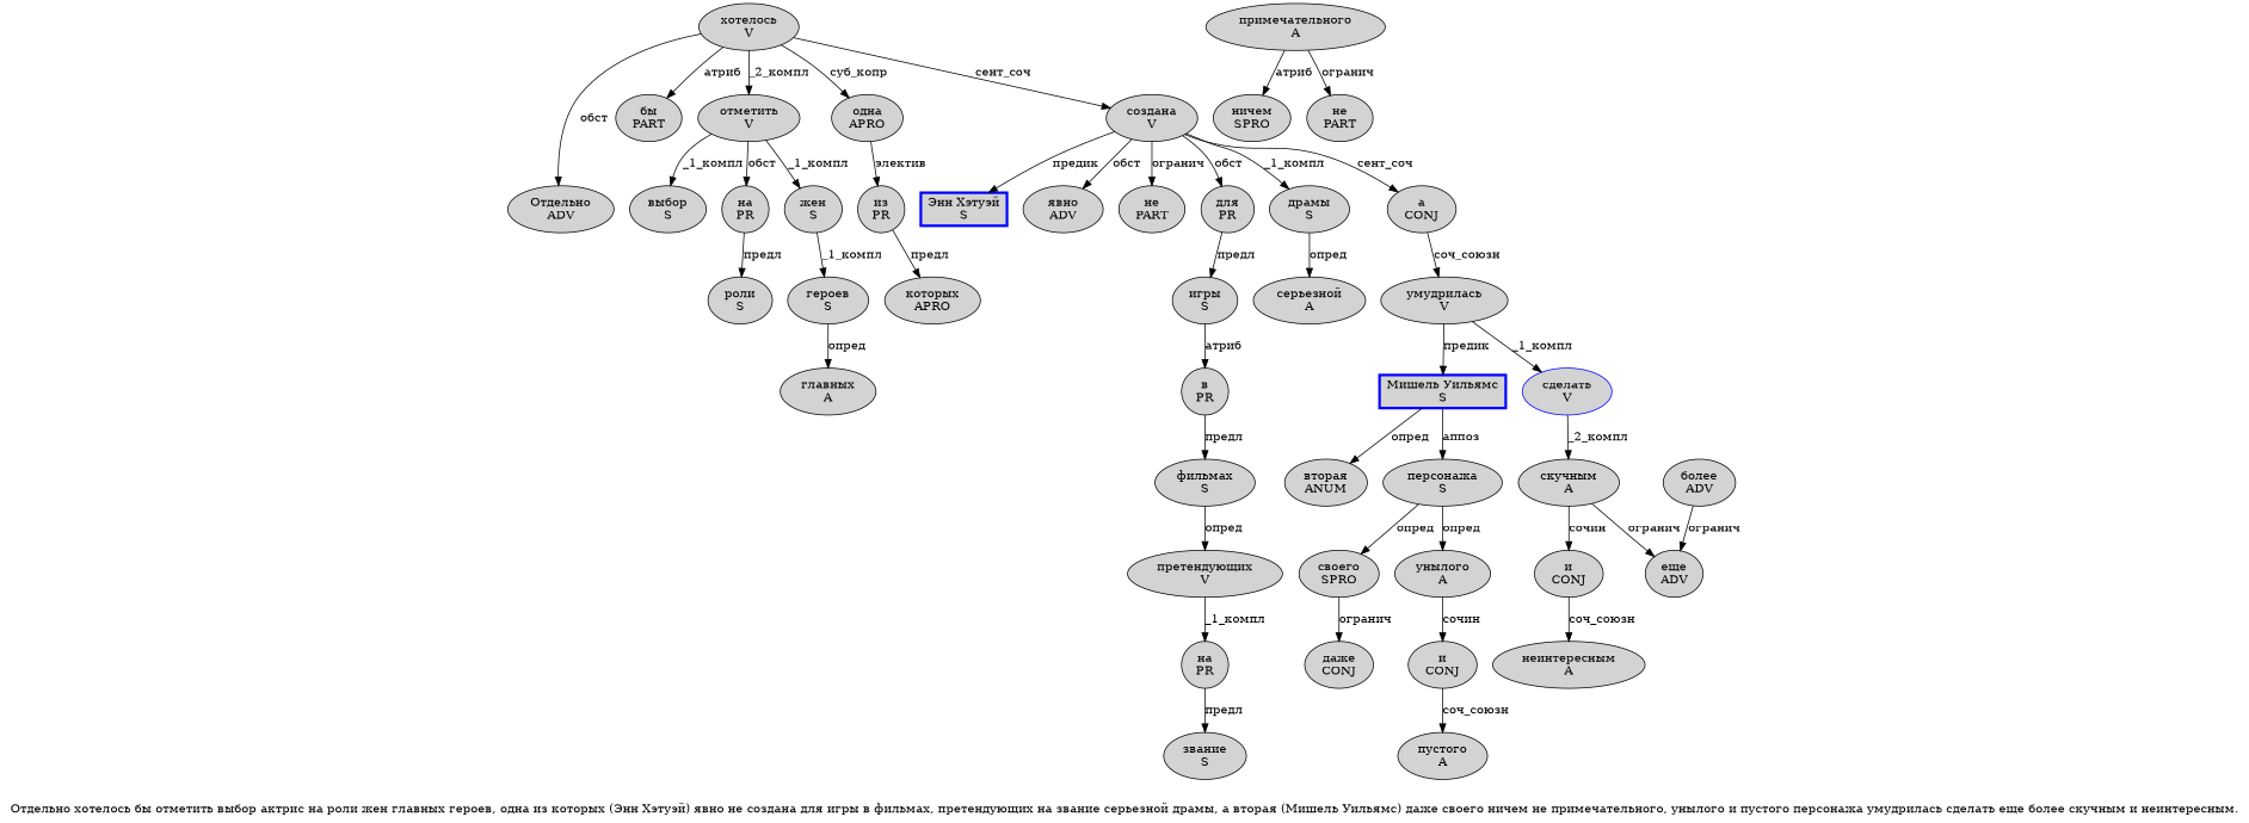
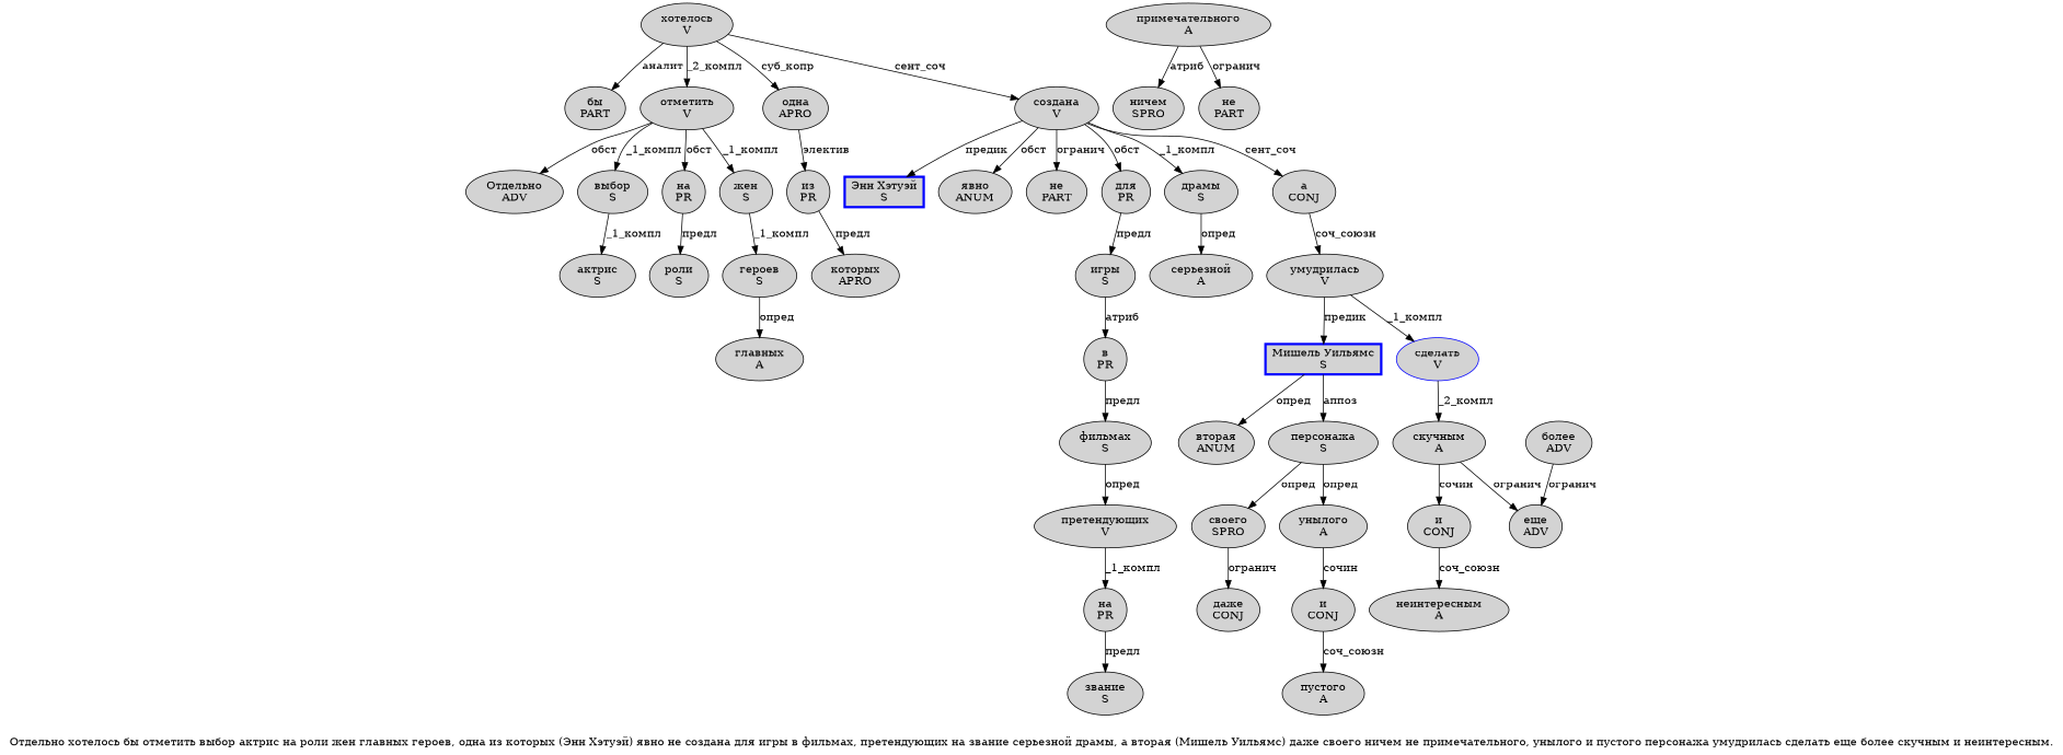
  digraph {
    label="Отдельно хотелось бы отметить выбор актрис на роли жен главных героев, одна из которых (Энн Хэтуэй) явно не создана для игры в фильмах, претендующих на звание серьезной драмы, а вторая (Мишель Уильямс) даже своего ничем не примечательного, унылого и пустого персонажа умудрилась сделать еще более скучным и неинтересным."
    node [fillcolor=lightgray penwidth=1 shape=ellipse style=filled]
    n1 [label="Отдельно\nADV"]
    n2 [label="хотелось\nV"]
    n3 [label="бы\nPART"]
    n4 [label="отметить\nV"]
    n5 [label="одна\nAPRO"]
    n6 [label="создана\nV"]
    n7 [label="выбор\nS"]
    n8 [label="на\nPR"]
    n9 [label="жен\nS"]
    n10 [label="из\nPR"]
    n11 [color=blue label="Энн Хэтуэй\nS" penwidth=3 shape=box]
-   n12 [label="явно\nADV"]
+   n12 [label="явно\nANUM"]
    n13 [label="не\nPART"]
    n14 [label="для\nPR"]
    n15 [label="драмы\nS"]
    n16 [label="а\nCONJ"]
+   n17 [label="актрис\nS"]
    n18 [label="роли\nS"]
    n19 [label="героев\nS"]
    n20 [label="главных\nA"]
    n21 [label="которых\nAPRO"]
    n22 [label="игры\nS"]
    n23 [label="серьезной\nA"]
    n24 [label="умудрилась\nV"]
    n25 [label="в\nPR"]
    n26 [label="фильмах\nS"]
    n27 [label="претендующих\nV"]
    n28 [label="на\nPR"]
    n29 [label="звание\nS"]
    n30 [color=blue label="Мишель Уильямс\nS" penwidth=3 shape=box]
    n31 [color=blue label="сделать\nV"]
    n32 [label="вторая\nANUM"]
    n33 [label="персонажа\nS"]
    n34 [label="своего\nSPRO"]
    n35 [label="унылого\nA"]
    n36 [label="даже\nCONJ"]
    n37 [label="ничем\nSPRO"]
    n38 [label="не\nPART"]
    n39 [label="примечательного\nA"]
    n40 [label="и\nCONJ"]
    n41 [label="пустого\nA"]
    n42 [label="скучным\nA"]
    n43 [label="еще\nADV"]
    n44 [label="и\nCONJ"]
    n45 [label="более\nADV"]
    n46 [label="неинтересным\nA"]
-   n2 -> n1 [label="обст"]
-   n2 -> n3 [label="атриб"]
+   n4 -> n1 [label="обст"]
+   n2 -> n3 [label="аналит"]
    n2 -> n4 [label="_2_компл"]
    n2 -> n5 [label="суб_копр"]
    n2 -> n6 [label="сент_соч"]
    n4 -> n7 [label="_1_компл"]
    n4 -> n8 [label="обст"]
    n4 -> n9 [label="_1_компл"]
    n5 -> n10 [label="электив"]
    n6 -> n11 [label="предик"]
    n6 -> n12 [label="обст"]
    n6 -> n13 [label="огранич"]
    n6 -> n14 [label="обст"]
    n6 -> n15 [label="_1_компл"]
    n6 -> n16 [label="сент_соч"]
+   n7 -> n17 [label="_1_компл"]
    n8 -> n18 [label="предл"]
    n9 -> n19 [label="_1_компл"]
    n10 -> n21 [label="предл"]
    n14 -> n22 [label="предл"]
    n15 -> n23 [label="опред"]
    n16 -> n24 [label="соч_союзн"]
    n19 -> n20 [label="опред"]
    n22 -> n25 [label="атриб"]
    n24 -> n30 [label="предик"]
    n24 -> n31 [label="_1_компл"]
    n25 -> n26 [label="предл"]
    n26 -> n27 [label="опред"]
    n27 -> n28 [label="_1_компл"]
    n28 -> n29 [label="предл"]
    n30 -> n32 [label="опред"]
    n30 -> n33 [label="аппоз"]
    n31 -> n42 [label="_2_компл"]
    n33 -> n34 [label="опред"]
    n33 -> n35 [label="опред"]
    n34 -> n36 [label="огранич"]
    n35 -> n40 [label="сочин"]
    n39 -> n37 [label="атриб"]
    n39 -> n38 [label="огранич"]
    n40 -> n41 [label="соч_союзн"]
    n42 -> n43 [label="огранич"]
    n42 -> n44 [label="сочин"]
    n44 -> n46 [label="соч_союзн"]
    n45 -> n43 [label="огранич"]
  }
